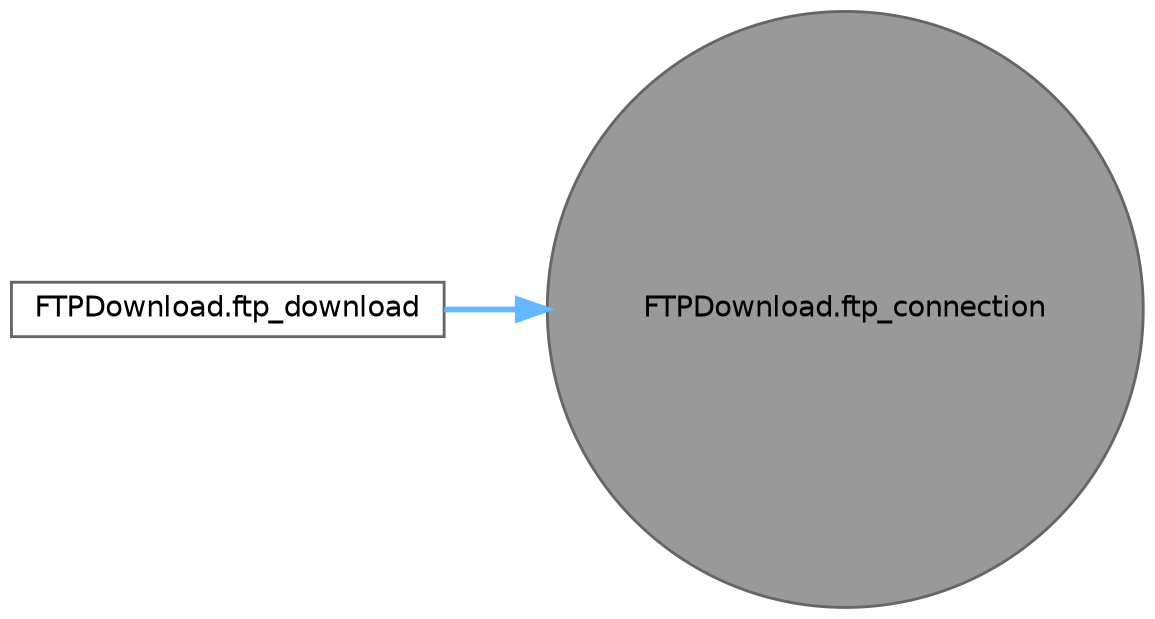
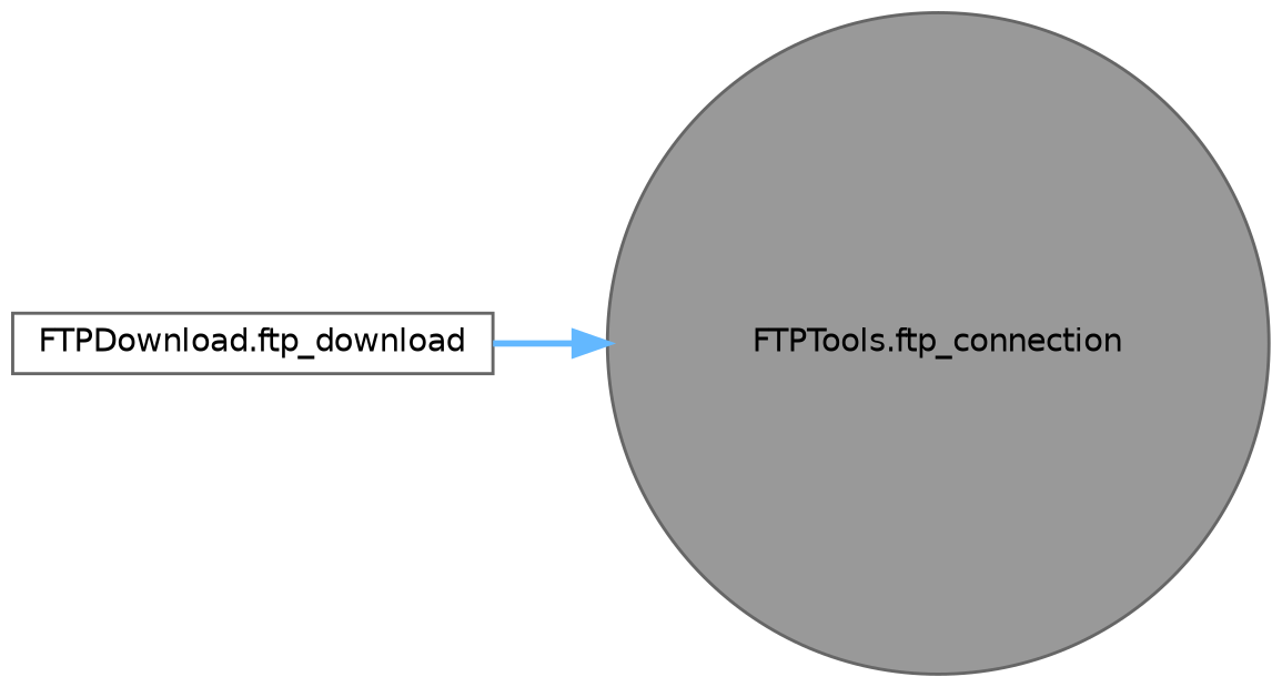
  digraph {
    rankdir=RL
    node [fontname=Helvetica fontsize=10 style=filled]
-   n1 [color=gray40 fillcolor=grey60 fontcolor=black height=0.2 label="FTPDownload.ftp_connection" shape=circle width=0.4]
+   n1 [color=gray40 fillcolor=grey60 fontcolor=black height=0.2 label="FTPTools.ftp_connection" shape=circle width=0.4]
    n2 [color=grey40 fillcolor=white height=0.2 label="FTPDownload.ftp_download" shape=box width=0.4]
    n1 -> n2 [color=steelblue1 dir=back fontname=Helvetica fontsize=10 labelfontname=Helvetica labelfontsize=10 style=bold]
  }
